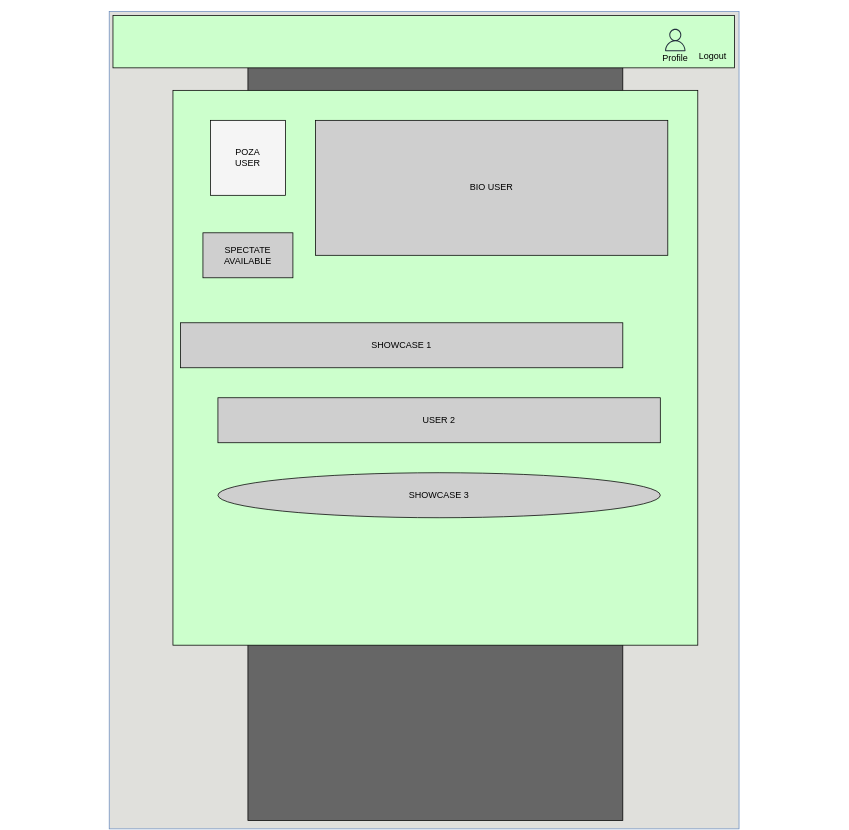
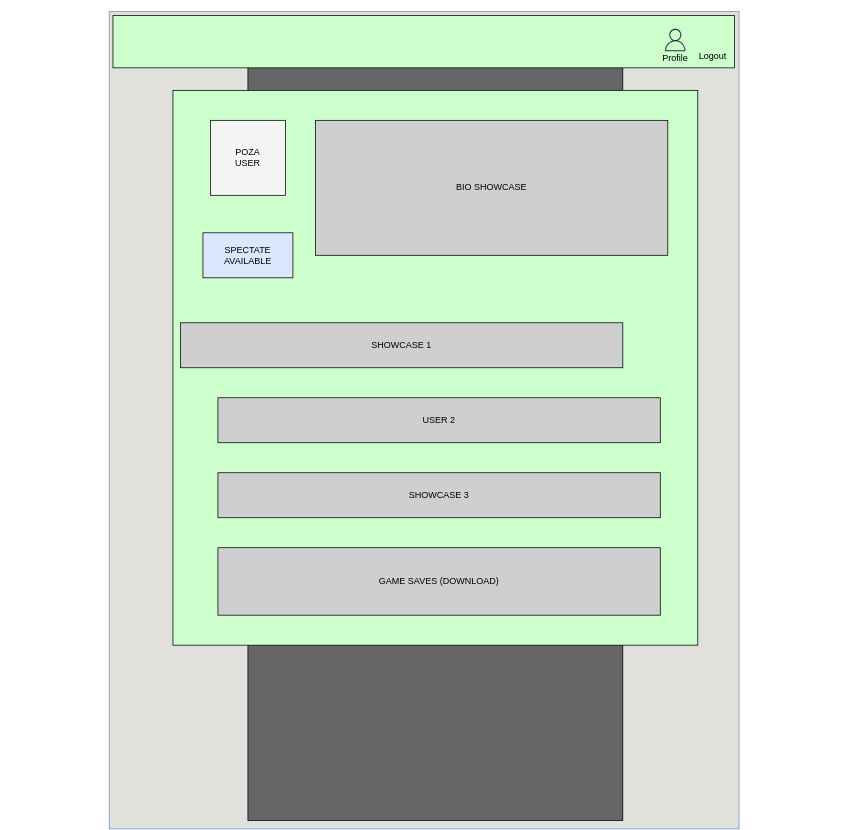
  <mxCell id="0" />
  <mxCell id="1" parent="0" />
  <mxCell id="2" value="" style="rounded=0;whiteSpace=wrap;html=1;rotation=90;fillColor=#E0E0DC;strokeColor=#6c8ebf;" vertex="1" parent="1"><mxGeometry x="20" y="140" width="1090" height="840" as="geometry" /></mxCell>
  <mxCell id="3" value="" style="rounded=0;whiteSpace=wrap;html=1;fillColor=#666666;rotation=90;" vertex="1" parent="1"><mxGeometry x="64.38" y="328.13" width="1031.25" height="500" as="geometry" /></mxCell>
  <mxCell id="4" value="&lt;h1&gt;&lt;br&gt;&lt;/h1&gt;" style="rounded=0;whiteSpace=wrap;html=1;fillColor=#CCFFCC;align=left;" vertex="1" parent="1"><mxGeometry x="150" y="20" width="829" height="70" as="geometry" /></mxCell>
  <mxCell id="5" value="" style="rounded=0;whiteSpace=wrap;html=1;fillColor=#CCFFCC;align=center;fontSize=24;" vertex="1" parent="1"><mxGeometry x="230" y="120" width="700" height="740" as="geometry" /></mxCell>
  <mxCell id="6" value="" style="shape=image;html=1;verticalAlign=top;verticalLabelPosition=bottom;labelBackgroundColor=#ffffff;imageAspect=0;aspect=fixed;image=https://cdn3.iconfinder.com/data/icons/user-interface-169/32/logout-128.png" vertex="1" parent="1"><mxGeometry x="935.5" y="40" width="29" height="29" as="geometry" /></mxCell>
  <mxCell id="7" value="" style="sketch=0;outlineConnect=0;fontColor=#232F3E;gradientColor=none;fillColor=#232F3D;strokeColor=none;dashed=0;verticalLabelPosition=bottom;verticalAlign=top;align=center;html=1;fontSize=12;fontStyle=0;aspect=fixed;pointerEvents=1;shape=mxgraph.aws4.user;" vertex="1" parent="1"><mxGeometry x="885" y="38" width="30" height="30" as="geometry" /></mxCell>
  <mxCell id="8" value="Logout" style="text;html=1;strokeColor=none;fillColor=none;align=center;verticalAlign=middle;whiteSpace=wrap;rounded=0;" vertex="1" parent="1"><mxGeometry x="920" y="60" width="60" height="30" as="geometry" /></mxCell>
  <mxCell id="9" value="" style="shape=image;html=1;verticalAlign=top;verticalLabelPosition=bottom;labelBackgroundColor=#ffffff;imageAspect=0;aspect=fixed;image=https://cdn3.iconfinder.com/data/icons/arrow-outline-8/32/left_4_1-128.png" vertex="1" parent="1"><mxGeometry x="158" y="38.13" width="33.75" height="33.75" as="geometry" /></mxCell>
  <mxCell id="10" value="Profile" style="text;html=1;strokeColor=none;fillColor=none;align=center;verticalAlign=middle;whiteSpace=wrap;rounded=0;" vertex="1" parent="1"><mxGeometry x="870" y="63" width="60" height="30" as="geometry" /></mxCell>
  <mxCell id="11" value="POZA&lt;br&gt;USER" style="whiteSpace=wrap;html=1;aspect=fixed;fillColor=#f5f5f5;" vertex="1" parent="1"><mxGeometry x="280" y="160" width="100" height="100" as="geometry" /></mxCell>
- <mxCell id="12" value="BIO USER" style="rounded=0;whiteSpace=wrap;html=1;fillColor=#CFCFCF;" vertex="1" parent="1"><mxGeometry x="420" y="160" width="470" height="180" as="geometry" /></mxCell>
+ <mxCell id="12" value="BIO SHOWCASE" style="rounded=0;whiteSpace=wrap;html=1;fillColor=#CFCFCF;" vertex="1" parent="1"><mxGeometry x="420" y="160" width="470" height="180" as="geometry" /></mxCell>
  <mxCell id="13" value="SHOWCASE 1" style="rounded=0;whiteSpace=wrap;html=1;fillColor=#CFCFCF;" vertex="1" parent="1"><mxGeometry x="240" y="430" width="590" height="60" as="geometry" /></mxCell>
  <mxCell id="14" value="USER 2" style="rounded=0;whiteSpace=wrap;html=1;fillColor=#CFCFCF;" vertex="1" parent="1"><mxGeometry x="290" y="530" width="590" height="60" as="geometry" /></mxCell>
- <mxCell id="15" value="SHOWCASE 3" style="ellipse;whiteSpace=wrap;html=1;fillColor=#CFCFCF;" vertex="1" parent="1"><mxGeometry x="290" y="630" width="590" height="60" as="geometry" /></mxCell>
- <mxCell id="17" value="SPECTATE AVAILABLE" style="rounded=0;whiteSpace=wrap;html=1;fillColor=#CFCFCF;" vertex="1" parent="1"><mxGeometry x="270" y="310" width="120" height="60" as="geometry" /></mxCell>
+ <mxCell id="15" value="SHOWCASE 3" style="rounded=0;whiteSpace=wrap;html=1;fillColor=#CFCFCF;" vertex="1" parent="1"><mxGeometry x="290" y="630" width="590" height="60" as="geometry" /></mxCell>
+ <mxCell id="16" value="GAME SAVES (DOWNLOAD)" style="rounded=0;whiteSpace=wrap;html=1;fillColor=#CFCFCF;" vertex="1" parent="1"><mxGeometry x="290" y="730" width="590" height="90" as="geometry" /></mxCell>
+ <mxCell id="17" value="SPECTATE AVAILABLE" style="rounded=0;whiteSpace=wrap;html=1;fillColor=#dae8fc;" vertex="1" parent="1"><mxGeometry x="270" y="310" width="120" height="60" as="geometry" /></mxCell>
